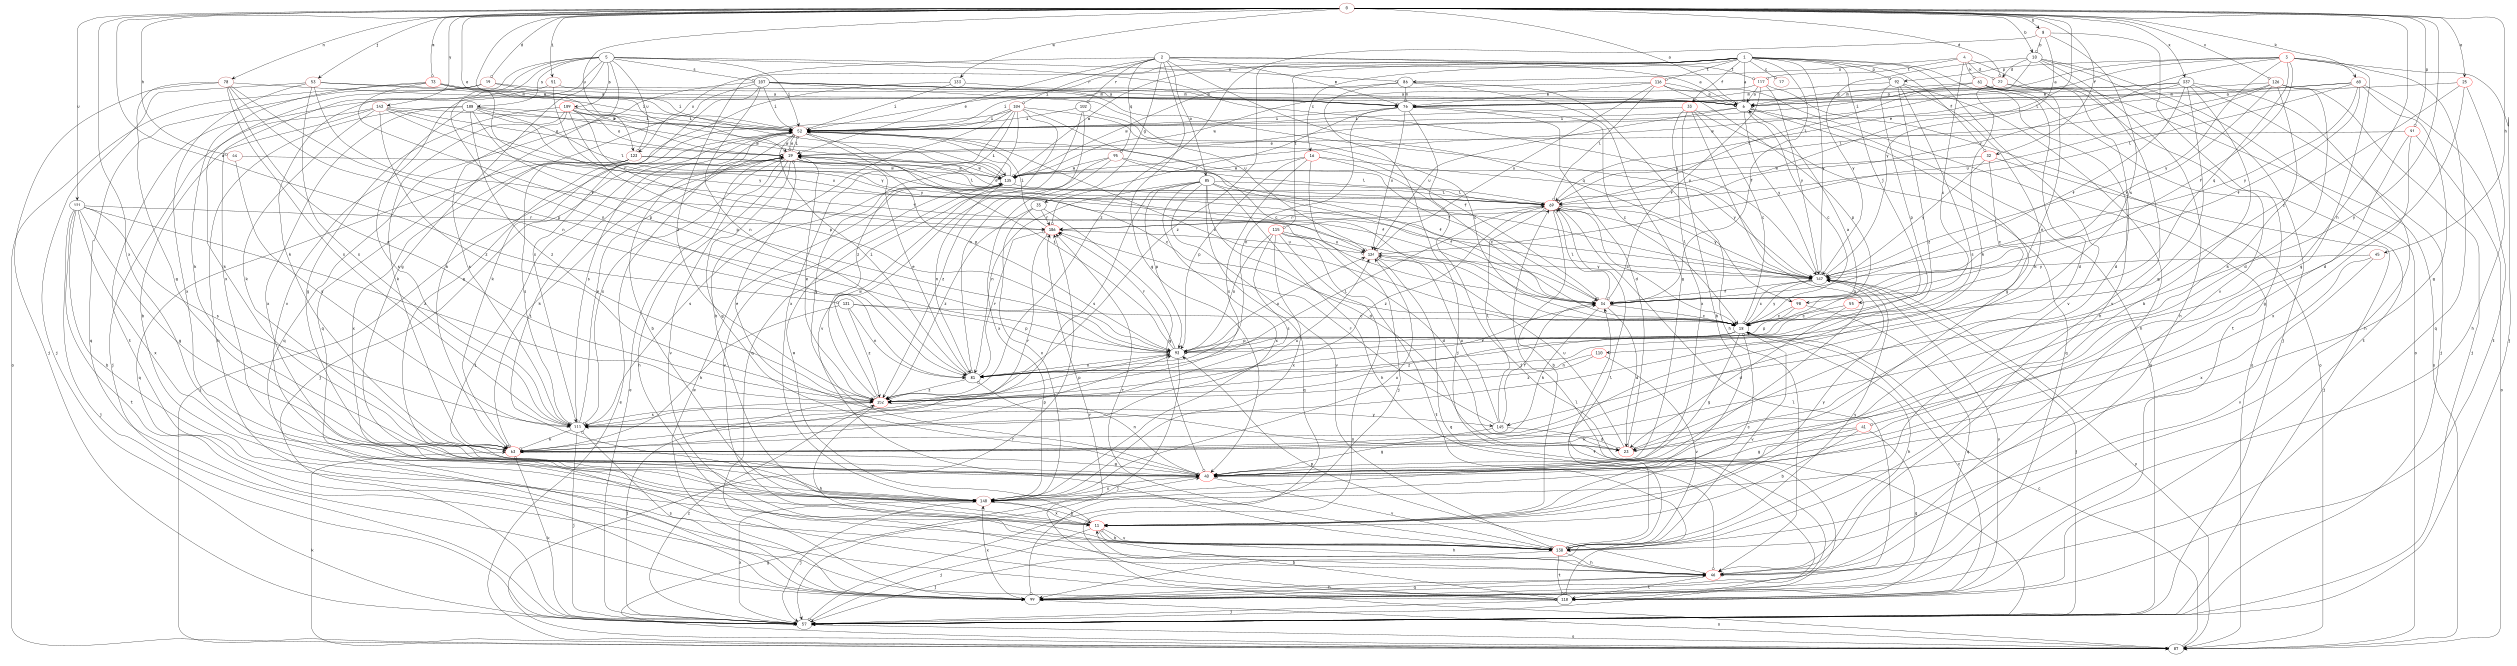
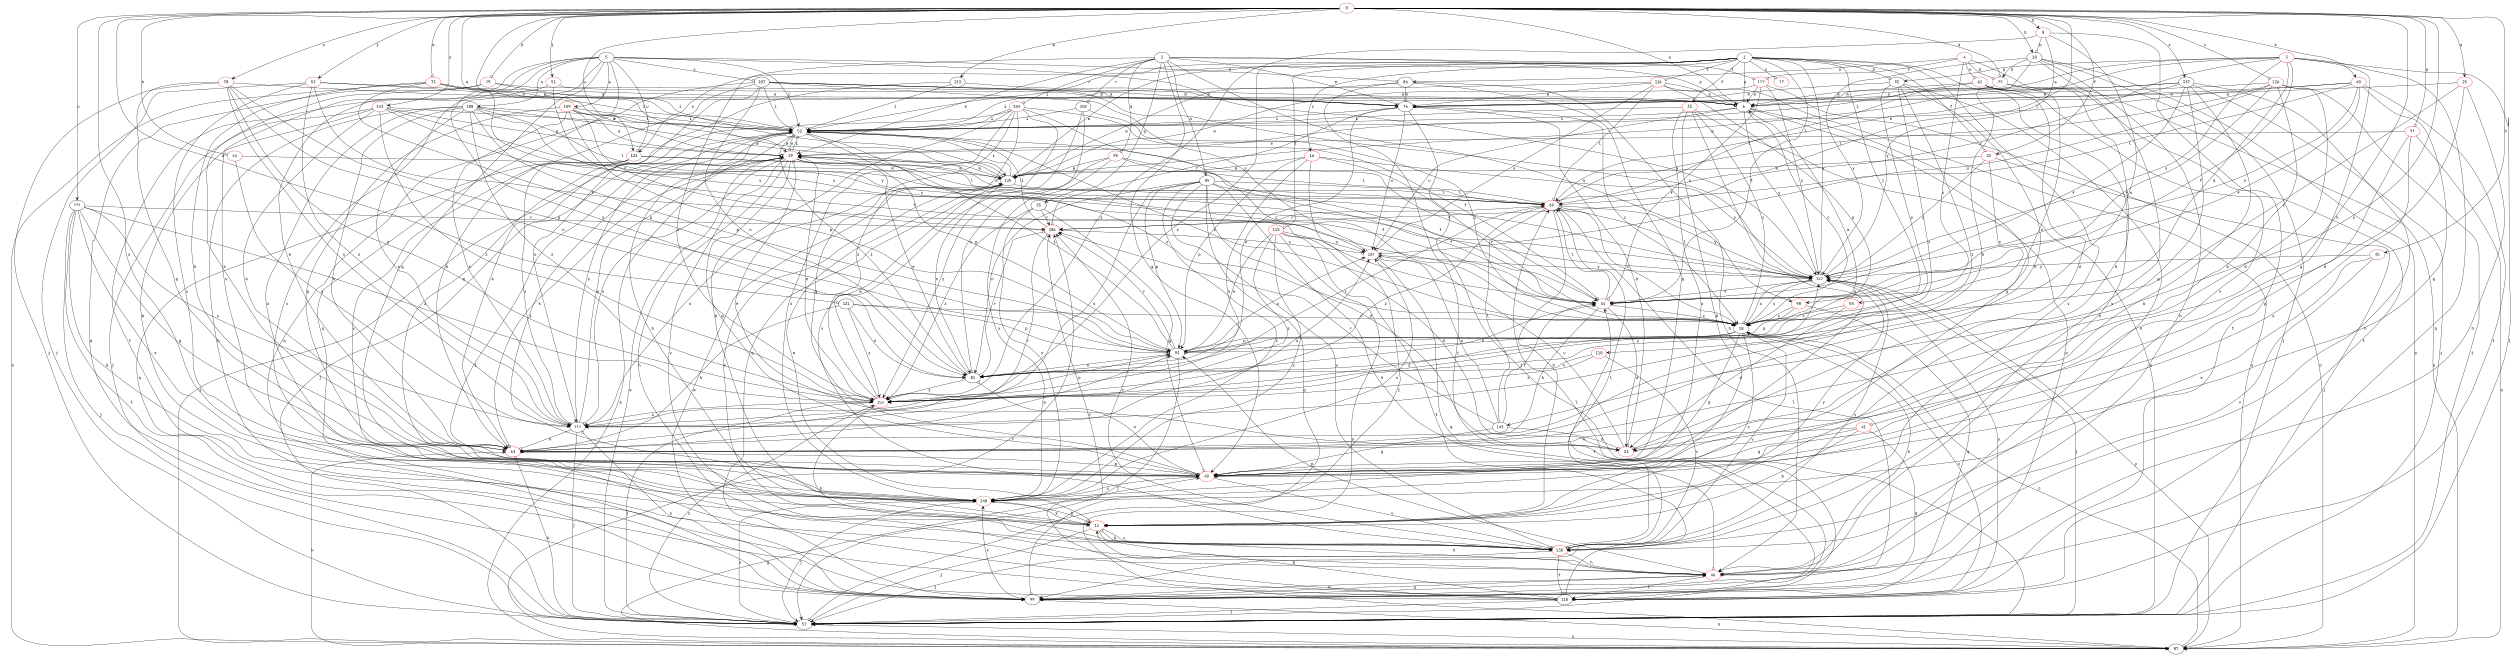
  strict digraph {
    fontname="JetBrains Mono"
    node [color=black fontname="JetBrains Mono"]
    edge [arrowhead=vee fontname="JetBrains Mono"]
    0 [color=brown]
    6
    8 [color=brown]
    10
    19 [color=brown]
    22 [color=brown]
    25 [color=red]
    29 [color=brown]
    32 [color=red]
    41 [color=red]
    44 [color=brown]
    45 [color=brown]
    51 [color=brown]
    53 [color=brown]
    60 [color=brown]
    69 [color=red]
    73 [color=red]
    78 [color=brown]
    91 [color=red]
    121
    123 [color=brown]
    126 [color=brown]
    131
    133
    135
    n26 [label=337]
    140 [color=brown]
    142 [color=brown]
    145
    52 [color=brown]
    147
    40 [color=red]
    18
    124 [color=brown]
    130 [color=red]
    152 [color=red]
    110 [color=red]
    46 [color=red]
    57
    63 [color=red]
    87
    99
    81
    23 [color=red]
    34 [color=brown]
    111
    11 [color=red]
    n48 [label=76]
    118
    106 [color=red]
    93
    1
    16 [color=red]
    17 [color=brown]
    33 [color=red]
    55 [color=red]
    92
    115 [color=red]
    116 [color=red]
    2
    35
    85
    95 [color=brown]
    98 [color=red]
    102
    104 [color=brown]
    117 [color=red]
    3 [color=red]
    4 [color=brown]
    61 [color=brown]
    86
    5
    107
    108
    109 [color=red]
    0 -> 6 [arrowhead=odot label=a]
    0 -> 8 [label=b]
    0 -> 10 [label=b]
    0 -> 19 [arrowhead=odot label=d]
    0 -> 22 [arrowhead=odot label=d]
    0 -> 25 [label=e]
    0 -> 29 [label=e]
    0 -> 32 [label=f]
    0 -> 41 [arrowhead=odot label=h]
    0 -> 44 [arrowhead=odot label=h]
    0 -> 45 [label=h]
    0 -> 51 [label=i]
    0 -> 53 [label=j]
    0 -> 60 [label=k]
    0 -> 69 [arrowhead=odot label=l]
    0 -> 73 [arrowhead=odot label=m]
    0 -> 78 [label=n]
    0 -> 91 [arrowhead=odot label=p]
    0 -> 121 [label=u]
    0 -> 123 [label=u]
    0 -> 126 [arrowhead=odot label=v]
    0 -> 131 [arrowhead=odot label=w]
    0 -> 133 [label=w]
    0 -> 135 [label=w]
    0 -> n26 [label=x]
    0 -> 140 [label=x]
    0 -> 142 [label=y]
    0 -> 145 [label=y]
    6 -> 52 [arrowhead=odot label=i]
    6 -> 147 [arrowhead=odot label=y]
    6 -> 40 [label=g]
    6 -> 18 [arrowhead=odot label=c]
    6 -> 124 [label=u]
    8 -> 10 [arrowhead=odot label=b]
    8 -> 147 [arrowhead=odot label=y]
    8 -> 130 [label=v]
    8 -> 152 [label=z]
    8 -> 110 [label=s]
    10 -> 22 [label=d]
    10 -> 147 [label=y]
    10 -> 130 [label=v]
    10 -> 46 [arrowhead=odot label=h]
    10 -> 57 [label=j]
    10 -> 63 [label=k]
    10 -> 87 [label=o]
    19 -> 6 [arrowhead=odot label=a]
    19 -> 52 [label=i]
    19 -> 63 [arrowhead=odot label=k]
    19 -> 99 [arrowhead=odot label=q]
    22 -> 6 [label=a]
    22 -> 81 [label=n]
    22 -> 23 [label=d]
    25 -> 6 [arrowhead=odot label=a]
    25 -> 18 [arrowhead=odot label=c]
    25 -> 46 [arrowhead=odot label=h]
    25 -> 23 [label=d]
    29 -> 135 [label=w]
    29 -> 52 [arrowhead=odot label=i]
    29 -> 40 [arrowhead=odot label=g]
    29 -> 18 [label=c]
    29 -> 130 [arrowhead=odot label=v]
    29 -> 46 [arrowhead=odot label=h]
    29 -> 63 [arrowhead=odot label=k]
    29 -> 34 [label=f]
    29 -> 111 [arrowhead=odot label=s]
    32 -> 135 [arrowhead=odot label=w]
    32 -> 147 [label=y]
    32 -> 18 [arrowhead=odot label=c]
    32 -> 57 [label=j]
    41 -> 40 [label=g]
    41 -> 63 [arrowhead=odot label=k]
    41 -> 99 [arrowhead=odot label=q]
    41 -> 11 [label=b]
    44 -> 135 [arrowhead=odot label=w]
    44 -> 111 [arrowhead=odot label=s]
    45 -> 140 [arrowhead=odot label=x]
    45 -> 147 [label=y]
    45 -> 130 [arrowhead=odot label=v]
    51 -> 147 [label=y]
    51 -> n48 [arrowhead=odot label=m]
    51 -> 118 [arrowhead=odot label=t]
    53 -> 6 [arrowhead=odot label=a]
    53 -> 140 [label=x]
    53 -> 52 [label=i]
    53 -> 57 [arrowhead=odot label=j]
    53 -> 34 [label=f]
    53 -> 111 [arrowhead=odot label=s]
    60 -> 29 [label=e]
    60 -> 69 [label=l]
    60 -> 147 [label=y]
    60 -> 40 [arrowhead=odot label=g]
    60 -> 34 [arrowhead=odot label=f]
    60 -> n48 [arrowhead=odot label=m]
    60 -> 118 [arrowhead=odot label=t]
    69 -> 29 [label=e]
    69 -> 147 [arrowhead=odot label=y]
    69 -> 18 [label=c]
    69 -> 152 [label=z]
    69 -> 11 [label=b]
    69 -> 106 [label=r]
    73 -> 6 [arrowhead=odot label=a]
    73 -> 29 [arrowhead=odot label=e]
    73 -> 147 [label=y]
    73 -> 63 [label=k]
    73 -> 87 [label=o]
    73 -> 93 [arrowhead=odot label=p]
    78 -> 40 [label=g]
    78 -> 152 [label=z]
    78 -> 57 [arrowhead=odot label=j]
    78 -> 81 [arrowhead=odot label=n]
    78 -> 111 [label=s]
    78 -> n48 [label=m]
    78 -> 93 [arrowhead=odot label=p]
    91 -> 29 [label=e]
    91 -> 140 [label=x]
    91 -> 40 [arrowhead=odot label=g]
    91 -> 87 [arrowhead=odot label=o]
    121 -> 140 [arrowhead=odot label=x]
    121 -> 40 [label=g]
    121 -> 152 [label=z]
    121 -> 57 [arrowhead=odot label=j]
    121 -> 111 [label=s]
    121 -> 11 [label=b]
    121 -> 118 [arrowhead=odot label=t]
    121 -> 106 [arrowhead=odot label=r]
    123 -> 69 [arrowhead=odot label=l]
    123 -> 135 [label=w]
    123 -> 140 [arrowhead=odot label=x]
    123 -> 99 [label=q]
    123 -> 111 [arrowhead=odot label=s]
    126 -> 69 [arrowhead=odot label=l]
    126 -> 124 [label=u]
    126 -> 57 [label=j]
    126 -> 63 [arrowhead=odot label=k]
    126 -> 23 [arrowhead=odot label=d]
    126 -> 34 [label=f]
    126 -> n48 [arrowhead=odot label=m]
    131 -> 18 [label=c]
    131 -> 152 [label=z]
    131 -> 63 [arrowhead=odot label=k]
    131 -> 81 [label=n]
    131 -> 93 [arrowhead=odot label=p]
    133 -> 52 [arrowhead=odot label=i]
    133 -> 40 [label=g]
    133 -> n48 [arrowhead=odot label=m]
    135 -> 69 [arrowhead=odot label=l]
    135 -> 52 [label=i]
    135 -> 130 [arrowhead=odot label=v]
    135 -> 81 [label=n]
    135 -> 111 [label=s]
    n26 -> 69 [label=l]
    n26 -> 135 [arrowhead=odot label=w]
    n26 -> 40 [label=g]
    n26 -> 46 [arrowhead=odot label=h]
    n26 -> 57 [arrowhead=odot label=j]
    n26 -> 34 [arrowhead=odot label=f]
    n26 -> 11 [arrowhead=odot label=b]
    n26 -> n48 [arrowhead=odot label=m]
    140 -> 52 [label=i]
    140 -> 124 [label=u]
    140 -> 57 [label=j]
    140 -> 11 [label=b]
    142 -> 29 [arrowhead=odot label=e]
    142 -> 52 [arrowhead=odot label=i]
    142 -> 147 [label=y]
    142 -> 152 [label=z]
    142 -> 57 [label=j]
    142 -> 63 [label=k]
    142 -> 34 [label=f]
    142 -> 11 [arrowhead=odot label=b]
    145 -> 69 [arrowhead=odot label=l]
    145 -> 40 [arrowhead=odot label=g]
    145 -> 124 [arrowhead=odot label=u]
    145 -> 23 [arrowhead=odot label=d]
    145 -> 34 [label=f]
    145 -> 106 [label=r]
    52 -> 29 [arrowhead=odot label=e]
    52 -> 18 [label=c]
    52 -> 57 [arrowhead=odot label=j]
    52 -> 34 [arrowhead=odot label=f]
    52 -> 111 [arrowhead=odot label=s]
    52 -> 11 [label=b]
    52 -> 93 [label=p]
    147 -> 69 [arrowhead=odot label=l]
    147 -> 18 [arrowhead=odot label=c]
    147 -> 57 [arrowhead=odot label=j]
    147 -> 34 [arrowhead=odot label=f]
    40 -> 140 [label=x]
    40 -> 130 [arrowhead=odot label=v]
    40 -> 81 [arrowhead=odot label=n]
    18 -> 147 [arrowhead=odot label=y]
    18 -> 40 [label=g]
    18 -> 130 [arrowhead=odot label=v]
    18 -> 152 [label=z]
    18 -> 46 [label=h]
    18 -> 93 [label=p]
    124 -> 147 [arrowhead=odot label=y]
    124 -> 99 [label=q]
    130 -> 69 [label=l]
    130 -> 147 [label=y]
    130 -> 46 [arrowhead=odot label=h]
    130 -> 57 [label=j]
    130 -> 11 [arrowhead=odot label=b]
    130 -> 118 [arrowhead=odot label=t]
    130 -> 106 [label=r]
    152 -> 29 [label=e]
    152 -> 135 [label=w]
-   152 -> 145 [label=y]
+   152 -> 147 [label=y]
    152 -> 46 [arrowhead=odot label=h]
    152 -> 57 [label=j]
    152 -> 111 [arrowhead=odot label=s]
    152 -> 93 [label=p]
    110 -> 130 [arrowhead=odot label=v]
    110 -> 152 [label=z]
    110 -> 81 [label=n]
    46 -> 99 [label=q]
    46 -> 118 [label=t]
    46 -> 93 [label=p]
    57 -> 6 [arrowhead=odot label=a]
    57 -> 29 [label=e]
    57 -> 140 [arrowhead=odot label=x]
    57 -> 152 [label=z]
    57 -> 63 [arrowhead=odot label=k]
    57 -> 87 [label=o]
    63 -> 40 [arrowhead=odot label=g]
    63 -> 106 [arrowhead=odot label=r]
    63 -> 93 [label=p]
    87 -> 29 [label=e]
    87 -> 52 [label=i]
    87 -> 147 [label=y]
    87 -> 40 [label=g]
    87 -> 18 [label=c]
    87 -> 63 [label=k]
    87 -> 106 [label=r]
    99 -> 69 [label=l]
    99 -> 135 [arrowhead=odot label=w]
    99 -> 140 [label=x]
    99 -> 46 [label=h]
    99 -> 87 [arrowhead=odot label=o]
    99 -> 34 [label=f]
    99 -> 111 [arrowhead=odot label=s]
    81 -> 29 [label=e]
    81 -> 69 [label=l]
    81 -> 52 [arrowhead=odot label=i]
    81 -> 152 [label=z]
    81 -> 34 [label=f]
    81 -> 106 [arrowhead=odot label=r]
    23 -> 29 [arrowhead=odot label=e]
    23 -> 124 [label=u]
    34 -> 69 [arrowhead=odot label=l]
    34 -> 18 [arrowhead=odot label=c]
    34 -> 63 [arrowhead=odot label=k]
    34 -> 23 [label=d]
    111 -> 29 [arrowhead=odot label=e]
    111 -> 124 [label=u]
    111 -> 57 [arrowhead=odot label=j]
    111 -> 63 [arrowhead=odot label=k]
    11 -> 135 [arrowhead=odot label=w]
    11 -> 140 [arrowhead=odot label=x]
    11 -> 147 [label=y]
    11 -> 18 [arrowhead=odot label=c]
    11 -> 130 [arrowhead=odot label=v]
    11 -> 46 [label=h]
    11 -> 57 [arrowhead=odot label=j]
    n48 -> 52 [arrowhead=odot label=i]
    n48 -> 18 [label=c]
    n48 -> 124 [label=u]
    n48 -> 57 [label=j]
    n48 -> 81 [label=n]
    n48 -> 23 [arrowhead=odot label=d]
    n48 -> 106 [arrowhead=odot label=r]
    118 -> 69 [label=l]
    118 -> 52 [arrowhead=odot label=i]
    118 -> 147 [label=y]
    118 -> 18 [label=c]
    118 -> 57 [arrowhead=odot label=j]
    118 -> 11 [label=b]
    118 -> 106 [label=r]
    106 -> 52 [arrowhead=odot label=i]
    106 -> 124 [arrowhead=odot label=u]
    93 -> 6 [label=a]
    93 -> 52 [arrowhead=odot label=i]
    93 -> 124 [label=u]
    93 -> 57 [label=j]
    93 -> 81 [label=n]
    93 -> 106 [label=r]
    1 -> 6 [arrowhead=odot label=a]
    1 -> 32 [arrowhead=odot label=f]
    1 -> 123 [label=u]
    1 -> 135 [arrowhead=odot label=w]
    1 -> 52 [label=i]
    1 -> 147 [arrowhead=odot label=y]
    1 -> 130 [label=v]
    1 -> 152 [label=z]
    1 -> 46 [label=h]
    1 -> 34 [arrowhead=odot label=f]
    1 -> 16 [label=c]
    1 -> 17 [arrowhead=odot label=c]
    1 -> 33 [label=f]
    1 -> 55 [label=j]
    1 -> 92 [arrowhead=odot label=p]
    1 -> 115 [arrowhead=odot label=t]
    1 -> 116 [arrowhead=odot label=t]
    16 -> 135 [label=w]
    16 -> 147 [label=y]
    16 -> 18 [label=c]
    16 -> 57 [arrowhead=odot label=j]
    16 -> 111 [label=s]
    16 -> 93 [label=p]
    33 -> 140 [label=x]
    33 -> 52 [label=i]
    33 -> 40 [label=g]
    33 -> 18 [arrowhead=odot label=c]
    33 -> 99 [label=q]
    33 -> 11 [arrowhead=odot label=b]
    55 -> 18 [label=c]
    55 -> 23 [label=d]
    92 -> 152 [label=z]
    92 -> 46 [arrowhead=odot label=h]
    92 -> 63 [arrowhead=odot label=k]
    92 -> 111 [label=s]
    92 -> n48 [label=m]
    92 -> 93 [arrowhead=odot label=p]
    115 -> 140 [label=x]
    115 -> 124 [label=u]
    115 -> 87 [arrowhead=odot label=o]
    115 -> 23 [label=d]
    115 -> 111 [label=s]
    115 -> 118 [arrowhead=odot label=t]
    115 -> 93 [arrowhead=odot label=o]
    116 -> 6 [arrowhead=odot label=a]
    116 -> 69 [arrowhead=odot label=l]
    116 -> 52 [label=i]
    116 -> 124 [arrowhead=odot label=u]
    116 -> 87 [label=o]
    116 -> n48 [arrowhead=odot label=m]
    116 -> 93 [arrowhead=odot label=p]
    2 -> 6 [label=a]
    2 -> 29 [label=e]
    2 -> 40 [label=g]
    2 -> 152 [label=z]
    2 -> n48 [arrowhead=odot label=m]
    2 -> 35 [label=g]
    2 -> 85 [label=o]
    2 -> 95 [arrowhead=odot label=q]
    2 -> 98 [label=q]
    2 -> 102 [arrowhead=odot label=r]
    2 -> 104 [arrowhead=odot label=r]
    2 -> 117 [arrowhead=odot label=t]
    35 -> 140 [arrowhead=odot label=x]
    35 -> 40 [arrowhead=odot label=g]
    35 -> 152 [arrowhead=odot label=z]
    35 -> 106 [label=r]
    85 -> 69 [arrowhead=odot label=l]
    85 -> 140 [arrowhead=odot label=x]
    85 -> 130 [arrowhead=odot label=v]
    85 -> 46 [arrowhead=odot label=h]
    85 -> 99 [arrowhead=odot label=q]
    85 -> 81 [label=n]
    85 -> 23 [label=d]
    85 -> 34 [arrowhead=odot label=f]
    85 -> 111 [label=s]
    85 -> 93 [label=p]
    95 -> 69 [arrowhead=odot label=l]
    95 -> 135 [arrowhead=odot label=w]
    95 -> 140 [label=x]
    95 -> 152 [label=z]
    95 -> 34 [label=f]
    98 -> 18 [label=c]
    98 -> 99 [arrowhead=odot label=q]
    98 -> 93 [arrowhead=odot label=p]
    102 -> 52 [arrowhead=odot label=i]
    102 -> 18 [label=c]
    102 -> 130 [label=v]
    102 -> 81 [arrowhead=odot label=n]
    104 -> 140 [arrowhead=odot label=x]
    104 -> 52 [arrowhead=odot label=i]
    104 -> 40 [arrowhead=odot label=g]
    104 -> 18 [label=c]
    104 -> 152 [arrowhead=odot label=z]
    104 -> 63 [arrowhead=odot label=k]
    104 -> 99 [label=q]
    104 -> 34 [arrowhead=odot label=f]
    104 -> 11 [arrowhead=odot label=b]
    117 -> 6 [label=a]
    117 -> 135 [arrowhead=odot label=w]
    117 -> 147 [label=y]
    117 -> 87 [label=o]
    117 -> 34 [arrowhead=odot label=f]
    3 -> 6 [arrowhead=odot label=a]
    3 -> 69 [label=l]
    3 -> 147 [arrowhead=odot label=y]
    3 -> 40 [arrowhead=odot label=g]
    3 -> 57 [label=j]
    3 -> 99 [label=q]
    3 -> 34 [arrowhead=odot label=f]
    3 -> 106 [label=r]
    3 -> 92 [label=p]
    3 -> 98 [label=q]
    4 -> 22 [arrowhead=odot label=d]
    4 -> 18 [label=c]
    4 -> 118 [label=t]
    4 -> 117 [arrowhead=odot label=t]
    4 -> 61 [arrowhead=odot label=k]
    4 -> 86 [label=o]
    61 -> 6 [label=a]
    61 -> 52 [label=i]
    61 -> 87 [label=o]
    61 -> 23 [arrowhead=odot label=d]
    61 -> 118 [arrowhead=odot label=t]
    86 -> 135 [arrowhead=odot label=w]
    86 -> 40 [label=g]
    86 -> 46 [label=h]
    86 -> 57 [label=j]
    86 -> n48 [arrowhead=odot label=m]
    5 -> 123 [arrowhead=odot label=u]
    5 -> 140 [label=x]
    5 -> 52 [label=i]
    5 -> 147 [label=y]
    5 -> 40 [arrowhead=odot label=g]
    5 -> 130 [label=v]
    5 -> 63 [label=k]
    5 -> 99 [label=q]
    5 -> 81 [label=n]
    5 -> 86 [arrowhead=odot label=o]
    5 -> 107 [arrowhead=odot label=s]
    5 -> 108 [label=s]
    5 -> 109 [label=s]
    107 -> 6 [arrowhead=odot label=a]
    107 -> 52 [arrowhead=odot label=i]
    107 -> 147 [label=y]
    107 -> 124 [arrowhead=odot label=u]
    107 -> 63 [label=k]
    107 -> 99 [label=q]
    107 -> 81 [label=n]
    107 -> 111 [label=s]
    107 -> n48 [arrowhead=odot label=m]
    108 -> 69 [label=l]
    108 -> 135 [arrowhead=odot label=w]
    108 -> 140 [arrowhead=odot label=x]
    108 -> 52 [label=i]
    108 -> 124 [label=u]
    108 -> 152 [label=z]
    108 -> 46 [arrowhead=odot label=h]
    108 -> 111 [label=s]
    108 -> 93 [arrowhead=odot label=p]
    109 -> 29 [arrowhead=odot label=e]
    109 -> 135 [arrowhead=odot label=w]
    109 -> 52 [label=i]
    109 -> 40 [arrowhead=odot label=g]
-   109 -> 63 [arrowhead=odot label=k]
+   108 -> 63 [arrowhead=odot label=k]
    109 -> 111 [arrowhead=odot label=s]
    109 -> 106 [label=r]
    109 -> 93 [label=p]
  }
